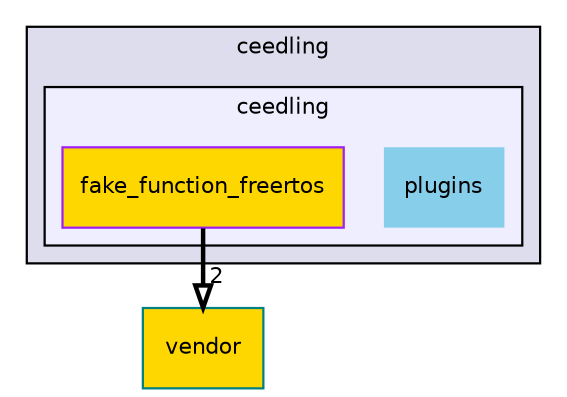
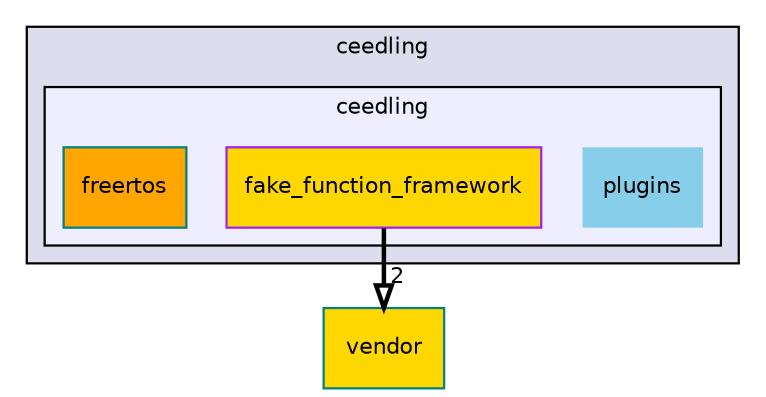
  digraph {
    compound=true
    node [fontname=Helvetica fontsize=10 shape=box style=filled fillcolor=gold color=teal]
    n1 [label=plugins shape=plaintext fillcolor=skyblue]
-   n2 [color=purple label=fake_function_freertos]
+   n2 [color=purple label=fake_function_framework]
+   n3 [fillcolor=orange label=freertos]
    n4 [label=vendor]
    subgraph cluster_1 {
      bgcolor="#ddddee"
      fontname=Helvetica
      fontsize=10
      label=ceedling
      pencolor=black
      subgraph cluster_2 {
        bgcolor="#eeeeff"
        fontname=Helvetica
        fontsize=10
        pencolor=black
        n1
        n2
+       n3
      }
    }
    n2 -> n4 [headlabel=2 labeldistance=1.5 labelfontname=Helvetica labelfontsize=10 style=bold arrowhead=onormal]
  }
